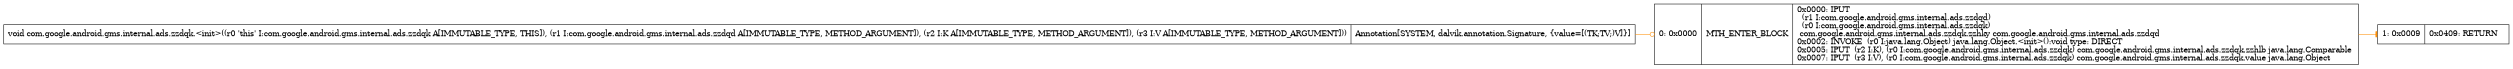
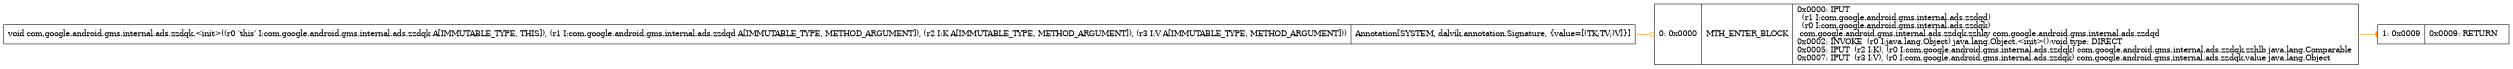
  digraph {
    rankdir=LR
    node [shape=record]
    edge [color=darkorange]
    n1 [label="{0\:\ 0x0000|MTH_ENTER_BLOCK\l|0x0000: IPUT  \l  (r1 I:com.google.android.gms.internal.ads.zzdqd)\l  (r0 I:com.google.android.gms.internal.ads.zzdqk)\l com.google.android.gms.internal.ads.zzdqk.zzhky com.google.android.gms.internal.ads.zzdqd \l0x0002: INVOKE  (r0 I:java.lang.Object) java.lang.Object.\<init\>():void type: DIRECT \l0x0005: IPUT  (r2 I:K), (r0 I:com.google.android.gms.internal.ads.zzdqk) com.google.android.gms.internal.ads.zzdqk.zzhlb java.lang.Comparable \l0x0007: IPUT  (r3 I:V), (r0 I:com.google.android.gms.internal.ads.zzdqk) com.google.android.gms.internal.ads.zzdqk.value java.lang.Object \l}"]
-   n2 [label="{1\:\ 0x0009|0x0409: RETURN   \l}"]
+   n2 [label="{1\:\ 0x0009|0x0009: RETURN   \l}"]
    n3 [label="{void com.google.android.gms.internal.ads.zzdqk.\<init\>((r0 'this' I:com.google.android.gms.internal.ads.zzdqk A[IMMUTABLE_TYPE, THIS]), (r1 I:com.google.android.gms.internal.ads.zzdqd A[IMMUTABLE_TYPE, METHOD_ARGUMENT]), (r2 I:K A[IMMUTABLE_TYPE, METHOD_ARGUMENT]), (r3 I:V A[IMMUTABLE_TYPE, METHOD_ARGUMENT]))  | Annotation[SYSTEM, dalvik.annotation.Signature, \{value=[(TK;TV;)V]\}]\l}"]
    n1 -> n2 [arrowhead=tee]
    n3 -> n1 [arrowhead=odot]
  }
